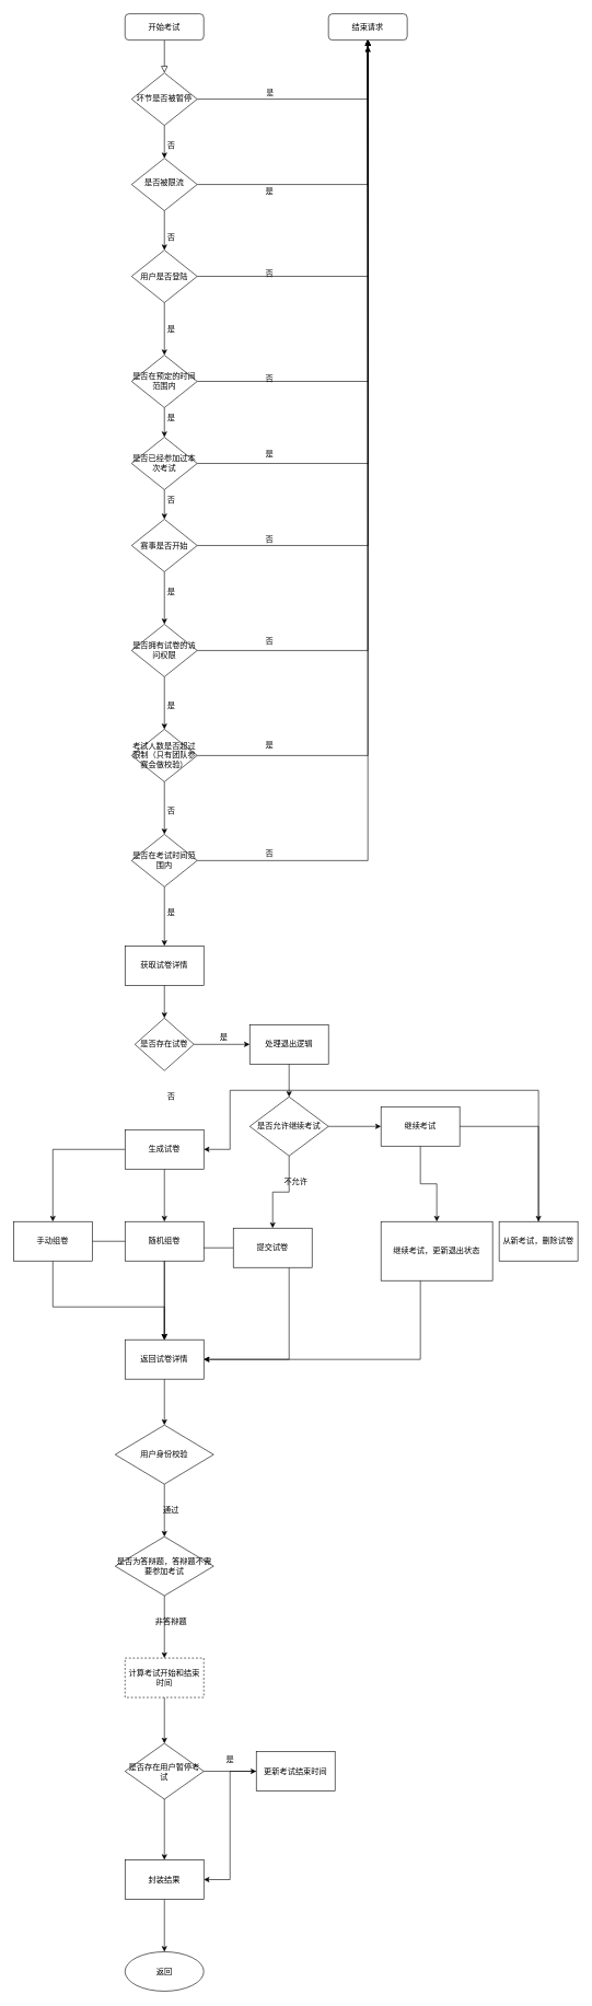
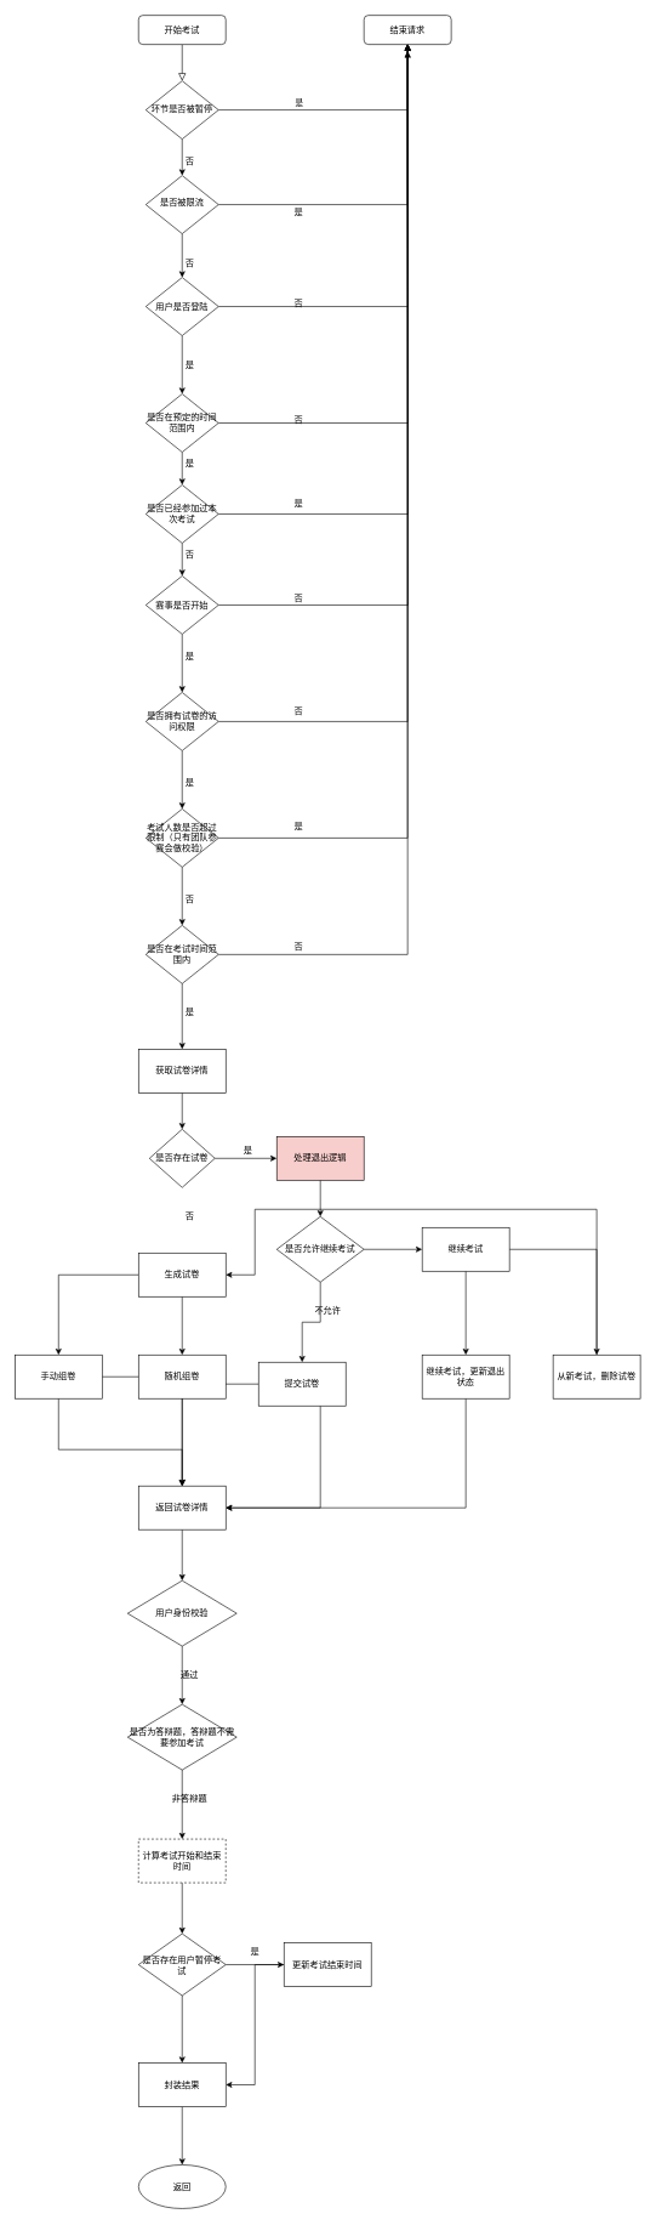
  <mxCell id="0" />
  <mxCell id="1" parent="0" />
  <mxCell id="2" value="" style="rounded=0;html=1;jettySize=auto;orthogonalLoop=1;fontSize=11;endArrow=block;endFill=0;endSize=8;strokeWidth=1;shadow=0;labelBackgroundColor=none;edgeStyle=orthogonalEdgeStyle;" parent="1" source="3" target="7" edge="1"><mxGeometry relative="1" as="geometry" /></mxCell>
  <mxCell id="3" value="开始考试" style="rounded=1;whiteSpace=wrap;html=1;fontSize=12;glass=0;strokeWidth=1;shadow=0;" parent="1" vertex="1"><mxGeometry x="190" y="20" width="120" height="40" as="geometry" /></mxCell>
  <mxCell id="4" style="edgeStyle=orthogonalEdgeStyle;rounded=0;orthogonalLoop=1;jettySize=auto;html=1;exitX=1;exitY=0.5;exitDx=0;exitDy=0;entryX=0.5;entryY=1;entryDx=0;entryDy=0;" edge="1" parent="1" source="7" target="8"><mxGeometry relative="1" as="geometry" /></mxCell>
  <mxCell id="5" value="是" style="edgeLabel;html=1;align=center;verticalAlign=middle;resizable=0;points=[];" vertex="1" connectable="0" parent="4"><mxGeometry x="-0.486" y="4" relative="1" as="geometry"><mxPoint x="20" y="-6" as="offset" /></mxGeometry></mxCell>
  <mxCell id="6" style="edgeStyle=orthogonalEdgeStyle;rounded=0;orthogonalLoop=1;jettySize=auto;html=1;entryX=0.5;entryY=0;entryDx=0;entryDy=0;" edge="1" parent="1" source="7" target="12"><mxGeometry relative="1" as="geometry"><mxPoint x="250" y="270" as="targetPoint" /></mxGeometry></mxCell>
  <mxCell id="7" value="环节是否被暂停" style="rhombus;whiteSpace=wrap;html=1;shadow=0;fontFamily=Helvetica;fontSize=12;align=center;strokeWidth=1;spacing=6;spacingTop=-4;" parent="1" vertex="1"><mxGeometry x="200" y="110" width="100" height="80" as="geometry" /></mxCell>
  <mxCell id="8" value="结束请求" style="rounded=1;whiteSpace=wrap;html=1;fontSize=12;glass=0;strokeWidth=1;shadow=0;" vertex="1" parent="1"><mxGeometry x="500" y="20" width="120" height="40" as="geometry" /></mxCell>
  <mxCell id="9" value="否" style="text;html=1;align=center;verticalAlign=middle;resizable=0;points=[];autosize=1;strokeColor=none;fillColor=none;" vertex="1" parent="1"><mxGeometry x="240" y="205" width="40" height="30" as="geometry" /></mxCell>
  <mxCell id="10" style="edgeStyle=orthogonalEdgeStyle;rounded=0;orthogonalLoop=1;jettySize=auto;html=1;entryX=0.5;entryY=1;entryDx=0;entryDy=0;" edge="1" parent="1" source="12" target="8"><mxGeometry relative="1" as="geometry" /></mxCell>
  <mxCell id="11" style="edgeStyle=orthogonalEdgeStyle;rounded=0;orthogonalLoop=1;jettySize=auto;html=1;entryX=0.5;entryY=0;entryDx=0;entryDy=0;" edge="1" parent="1" source="12" target="17"><mxGeometry relative="1" as="geometry"><mxPoint x="250" y="410" as="targetPoint" /></mxGeometry></mxCell>
  <mxCell id="12" value="是否被限流" style="rhombus;whiteSpace=wrap;html=1;shadow=0;fontFamily=Helvetica;fontSize=12;align=center;strokeWidth=1;spacing=6;spacingTop=-4;" vertex="1" parent="1"><mxGeometry x="200" y="240" width="100" height="80" as="geometry" /></mxCell>
  <mxCell id="13" value="是" style="text;html=1;align=center;verticalAlign=middle;resizable=0;points=[];autosize=1;strokeColor=none;fillColor=none;" vertex="1" parent="1"><mxGeometry x="390" y="275" width="40" height="30" as="geometry" /></mxCell>
  <mxCell id="14" value="否" style="text;html=1;align=center;verticalAlign=middle;resizable=0;points=[];autosize=1;strokeColor=none;fillColor=none;" vertex="1" parent="1"><mxGeometry x="240" y="345" width="40" height="30" as="geometry" /></mxCell>
  <mxCell id="15" style="edgeStyle=orthogonalEdgeStyle;rounded=0;orthogonalLoop=1;jettySize=auto;html=1;" edge="1" parent="1" source="17"><mxGeometry relative="1" as="geometry"><mxPoint x="560" y="70" as="targetPoint" /></mxGeometry></mxCell>
  <mxCell id="16" value="" style="edgeStyle=orthogonalEdgeStyle;rounded=0;orthogonalLoop=1;jettySize=auto;html=1;" edge="1" parent="1" source="17" target="21"><mxGeometry relative="1" as="geometry" /></mxCell>
  <mxCell id="17" value="用户是否登陆" style="rhombus;whiteSpace=wrap;html=1;" vertex="1" parent="1"><mxGeometry x="200" y="380" width="100" height="80" as="geometry" /></mxCell>
  <mxCell id="18" value="否" style="text;html=1;align=center;verticalAlign=middle;resizable=0;points=[];autosize=1;strokeColor=none;fillColor=none;" vertex="1" parent="1"><mxGeometry x="390" y="400" width="40" height="30" as="geometry" /></mxCell>
  <mxCell id="19" style="edgeStyle=orthogonalEdgeStyle;rounded=0;orthogonalLoop=1;jettySize=auto;html=1;exitX=1;exitY=0.5;exitDx=0;exitDy=0;" edge="1" parent="1" source="21"><mxGeometry relative="1" as="geometry"><mxPoint x="560" y="60" as="targetPoint" /></mxGeometry></mxCell>
  <mxCell id="20" value="" style="edgeStyle=orthogonalEdgeStyle;rounded=0;orthogonalLoop=1;jettySize=auto;html=1;" edge="1" parent="1" source="21" target="26"><mxGeometry relative="1" as="geometry" /></mxCell>
  <mxCell id="21" value="是否在预定的时间范围内" style="rhombus;whiteSpace=wrap;html=1;" vertex="1" parent="1"><mxGeometry x="200" y="540" width="100" height="80" as="geometry" /></mxCell>
  <mxCell id="22" value="是" style="text;html=1;align=center;verticalAlign=middle;resizable=0;points=[];autosize=1;strokeColor=none;fillColor=none;" vertex="1" parent="1"><mxGeometry x="240" y="485" width="40" height="30" as="geometry" /></mxCell>
  <mxCell id="23" value="否" style="text;html=1;align=center;verticalAlign=middle;resizable=0;points=[];autosize=1;strokeColor=none;fillColor=none;" vertex="1" parent="1"><mxGeometry x="390" y="560" width="40" height="30" as="geometry" /></mxCell>
  <mxCell id="24" style="edgeStyle=orthogonalEdgeStyle;rounded=0;orthogonalLoop=1;jettySize=auto;html=1;" edge="1" parent="1" source="26"><mxGeometry relative="1" as="geometry"><mxPoint x="560" y="59" as="targetPoint" /></mxGeometry></mxCell>
  <mxCell id="25" value="" style="edgeStyle=orthogonalEdgeStyle;rounded=0;orthogonalLoop=1;jettySize=auto;html=1;" edge="1" parent="1" source="26" target="31"><mxGeometry relative="1" as="geometry" /></mxCell>
  <mxCell id="26" value="是否已经参加过本次考试" style="rhombus;whiteSpace=wrap;html=1;" vertex="1" parent="1"><mxGeometry x="200" y="665" width="100" height="80" as="geometry" /></mxCell>
  <mxCell id="27" value="是" style="text;html=1;align=center;verticalAlign=middle;resizable=0;points=[];autosize=1;strokeColor=none;fillColor=none;" vertex="1" parent="1"><mxGeometry x="240" y="620" width="40" height="30" as="geometry" /></mxCell>
  <mxCell id="28" value="是" style="text;html=1;align=center;verticalAlign=middle;resizable=0;points=[];autosize=1;strokeColor=none;fillColor=none;" vertex="1" parent="1"><mxGeometry x="390" y="675" width="40" height="30" as="geometry" /></mxCell>
  <mxCell id="29" style="edgeStyle=orthogonalEdgeStyle;rounded=0;orthogonalLoop=1;jettySize=auto;html=1;" edge="1" parent="1" source="31"><mxGeometry relative="1" as="geometry"><mxPoint x="560" y="69" as="targetPoint" /></mxGeometry></mxCell>
  <mxCell id="30" value="" style="edgeStyle=orthogonalEdgeStyle;rounded=0;orthogonalLoop=1;jettySize=auto;html=1;" edge="1" parent="1" source="31" target="36"><mxGeometry relative="1" as="geometry" /></mxCell>
  <mxCell id="31" value="赛事是否开始" style="rhombus;whiteSpace=wrap;html=1;" vertex="1" parent="1"><mxGeometry x="200" y="790" width="100" height="80" as="geometry" /></mxCell>
  <mxCell id="32" value="否" style="text;html=1;align=center;verticalAlign=middle;resizable=0;points=[];autosize=1;strokeColor=none;fillColor=none;" vertex="1" parent="1"><mxGeometry x="240" y="745" width="40" height="30" as="geometry" /></mxCell>
  <mxCell id="33" value="否" style="text;html=1;align=center;verticalAlign=middle;resizable=0;points=[];autosize=1;strokeColor=none;fillColor=none;" vertex="1" parent="1"><mxGeometry x="390" y="805" width="40" height="30" as="geometry" /></mxCell>
  <mxCell id="34" style="edgeStyle=orthogonalEdgeStyle;rounded=0;orthogonalLoop=1;jettySize=auto;html=1;entryX=0.5;entryY=1;entryDx=0;entryDy=0;" edge="1" parent="1" source="36" target="8"><mxGeometry relative="1" as="geometry" /></mxCell>
  <mxCell id="35" value="" style="edgeStyle=orthogonalEdgeStyle;rounded=0;orthogonalLoop=1;jettySize=auto;html=1;" edge="1" parent="1" source="36" target="41"><mxGeometry relative="1" as="geometry" /></mxCell>
  <mxCell id="36" value="是否拥有试卷的访问权限" style="rhombus;whiteSpace=wrap;html=1;" vertex="1" parent="1"><mxGeometry x="200" y="950" width="100" height="80" as="geometry" /></mxCell>
  <mxCell id="37" value="否" style="text;html=1;align=center;verticalAlign=middle;resizable=0;points=[];autosize=1;strokeColor=none;fillColor=none;" vertex="1" parent="1"><mxGeometry x="390" y="960" width="40" height="30" as="geometry" /></mxCell>
  <mxCell id="38" value="是" style="text;html=1;align=center;verticalAlign=middle;resizable=0;points=[];autosize=1;strokeColor=none;fillColor=none;" vertex="1" parent="1"><mxGeometry x="240" y="885" width="40" height="30" as="geometry" /></mxCell>
  <mxCell id="39" style="edgeStyle=orthogonalEdgeStyle;rounded=0;orthogonalLoop=1;jettySize=auto;html=1;exitX=1;exitY=0.5;exitDx=0;exitDy=0;entryX=0.5;entryY=1;entryDx=0;entryDy=0;" edge="1" parent="1" source="41" target="8"><mxGeometry relative="1" as="geometry" /></mxCell>
  <mxCell id="40" value="" style="edgeStyle=orthogonalEdgeStyle;rounded=0;orthogonalLoop=1;jettySize=auto;html=1;" edge="1" parent="1" source="41" target="46"><mxGeometry relative="1" as="geometry" /></mxCell>
  <mxCell id="41" value="考试人数是否超过限制（只有团队参赛会做校验）" style="rhombus;whiteSpace=wrap;html=1;" vertex="1" parent="1"><mxGeometry x="200" y="1110" width="100" height="80" as="geometry" /></mxCell>
  <mxCell id="42" value="是" style="text;html=1;align=center;verticalAlign=middle;resizable=0;points=[];autosize=1;strokeColor=none;fillColor=none;" vertex="1" parent="1"><mxGeometry x="240" y="1060" width="40" height="30" as="geometry" /></mxCell>
  <mxCell id="43" value="是" style="text;html=1;align=center;verticalAlign=middle;resizable=0;points=[];autosize=1;strokeColor=none;fillColor=none;" vertex="1" parent="1"><mxGeometry x="390" y="1120" width="40" height="30" as="geometry" /></mxCell>
  <mxCell id="44" style="edgeStyle=orthogonalEdgeStyle;rounded=0;orthogonalLoop=1;jettySize=auto;html=1;entryX=0.5;entryY=1;entryDx=0;entryDy=0;" edge="1" parent="1" source="46" target="8"><mxGeometry relative="1" as="geometry" /></mxCell>
  <mxCell id="45" value="" style="edgeStyle=orthogonalEdgeStyle;rounded=0;orthogonalLoop=1;jettySize=auto;html=1;entryX=0.5;entryY=0;entryDx=0;entryDy=0;" edge="1" parent="1" source="46" target="51"><mxGeometry relative="1" as="geometry" /></mxCell>
  <mxCell id="46" value="是否在考试时间范围内" style="rhombus;whiteSpace=wrap;html=1;" vertex="1" parent="1"><mxGeometry x="200" y="1270" width="100" height="80" as="geometry" /></mxCell>
  <mxCell id="47" value="否" style="text;html=1;align=center;verticalAlign=middle;resizable=0;points=[];autosize=1;strokeColor=none;fillColor=none;" vertex="1" parent="1"><mxGeometry x="240" y="1220" width="40" height="30" as="geometry" /></mxCell>
  <mxCell id="48" value="否" style="text;html=1;align=center;verticalAlign=middle;resizable=0;points=[];autosize=1;strokeColor=none;fillColor=none;" vertex="1" parent="1"><mxGeometry x="390" y="1285" width="40" height="30" as="geometry" /></mxCell>
  <mxCell id="49" value="是" style="text;html=1;align=center;verticalAlign=middle;resizable=0;points=[];autosize=1;strokeColor=none;fillColor=none;" vertex="1" parent="1"><mxGeometry x="240" y="1375" width="40" height="30" as="geometry" /></mxCell>
  <mxCell id="50" value="" style="edgeStyle=orthogonalEdgeStyle;rounded=0;orthogonalLoop=1;jettySize=auto;html=1;" edge="1" parent="1" source="51" target="53"><mxGeometry relative="1" as="geometry" /></mxCell>
  <mxCell id="51" value="获取试卷详情" style="whiteSpace=wrap;html=1;" vertex="1" parent="1"><mxGeometry x="190" y="1440" width="120" height="60" as="geometry" /></mxCell>
  <mxCell id="52" value="" style="edgeStyle=orthogonalEdgeStyle;rounded=0;orthogonalLoop=1;jettySize=auto;html=1;" edge="1" parent="1" source="53" target="55"><mxGeometry relative="1" as="geometry" /></mxCell>
  <mxCell id="53" value="是否存在试卷" style="rhombus;whiteSpace=wrap;html=1;" vertex="1" parent="1"><mxGeometry x="205" y="1550" width="90" height="80" as="geometry" /></mxCell>
  <mxCell id="54" value="" style="edgeStyle=orthogonalEdgeStyle;rounded=0;orthogonalLoop=1;jettySize=auto;html=1;" edge="1" parent="1" source="55" target="59"><mxGeometry relative="1" as="geometry" /></mxCell>
- <mxCell id="55" value="处理退出逻辑" style="whiteSpace=wrap;html=1;" vertex="1" parent="1"><mxGeometry x="380" y="1560" width="120" height="60" as="geometry" /></mxCell>
+ <mxCell id="55" value="处理退出逻辑" style="whiteSpace=wrap;html=1;fillColor=#f8cecc;" vertex="1" parent="1"><mxGeometry x="380" y="1560" width="120" height="60" as="geometry" /></mxCell>
  <mxCell id="56" value="是" style="text;html=1;align=center;verticalAlign=middle;resizable=0;points=[];autosize=1;strokeColor=none;fillColor=none;" vertex="1" parent="1"><mxGeometry x="320" y="1565" width="40" height="30" as="geometry" /></mxCell>
  <mxCell id="57" value="" style="edgeStyle=orthogonalEdgeStyle;rounded=0;orthogonalLoop=1;jettySize=auto;html=1;" edge="1" parent="1" source="59" target="62"><mxGeometry relative="1" as="geometry" /></mxCell>
  <mxCell id="58" value="" style="edgeStyle=orthogonalEdgeStyle;rounded=0;orthogonalLoop=1;jettySize=auto;html=1;" edge="1" parent="1" source="59" target="65"><mxGeometry relative="1" as="geometry" /></mxCell>
  <mxCell id="59" value="是否允许继续考试" style="rhombus;whiteSpace=wrap;html=1;" vertex="1" parent="1"><mxGeometry x="380" y="1670" width="120" height="90" as="geometry" /></mxCell>
  <mxCell id="60" value="" style="edgeStyle=orthogonalEdgeStyle;rounded=0;orthogonalLoop=1;jettySize=auto;html=1;" edge="1" parent="1" source="62" target="78"><mxGeometry relative="1" as="geometry" /></mxCell>
  <mxCell id="61" value="" style="edgeStyle=orthogonalEdgeStyle;rounded=0;orthogonalLoop=1;jettySize=auto;html=1;" edge="1" parent="1" source="62" target="80"><mxGeometry relative="1" as="geometry" /></mxCell>
  <mxCell id="62" value="继续考试" style="whiteSpace=wrap;html=1;" vertex="1" parent="1"><mxGeometry x="580" y="1685" width="120" height="60" as="geometry" /></mxCell>
  <mxCell id="63" style="edgeStyle=orthogonalEdgeStyle;rounded=0;orthogonalLoop=1;jettySize=auto;html=1;" edge="1" parent="1" source="65" target="76"><mxGeometry relative="1" as="geometry" /></mxCell>
  <mxCell id="64" style="edgeStyle=orthogonalEdgeStyle;rounded=0;orthogonalLoop=1;jettySize=auto;html=1;" edge="1" parent="1" source="65"><mxGeometry relative="1" as="geometry"><mxPoint x="310" y="2070" as="targetPoint" /><Array as="points"><mxPoint x="440" y="2070" /></Array></mxGeometry></mxCell>
  <mxCell id="65" value="提交试卷" style="whiteSpace=wrap;html=1;" vertex="1" parent="1"><mxGeometry x="355" y="1870" width="120" height="60" as="geometry" /></mxCell>
  <mxCell id="66" value="不允许" style="text;html=1;align=center;verticalAlign=middle;resizable=0;points=[];autosize=1;strokeColor=none;fillColor=none;" vertex="1" parent="1"><mxGeometry x="420" y="1785" width="60" height="30" as="geometry" /></mxCell>
  <mxCell id="67" value="" style="edgeStyle=orthogonalEdgeStyle;rounded=0;orthogonalLoop=1;jettySize=auto;html=1;" edge="1" parent="1" source="69" target="73"><mxGeometry relative="1" as="geometry" /></mxCell>
  <mxCell id="68" value="" style="edgeStyle=orthogonalEdgeStyle;rounded=0;orthogonalLoop=1;jettySize=auto;html=1;" edge="1" parent="1" source="69" target="74"><mxGeometry relative="1" as="geometry" /></mxCell>
  <mxCell id="69" value="生成试卷" style="whiteSpace=wrap;html=1;" vertex="1" parent="1"><mxGeometry x="190" y="1720" width="120" height="60" as="geometry" /></mxCell>
  <mxCell id="70" value="否" style="text;html=1;align=center;verticalAlign=middle;resizable=0;points=[];autosize=1;strokeColor=none;fillColor=none;" vertex="1" parent="1"><mxGeometry x="240" y="1655" width="40" height="30" as="geometry" /></mxCell>
  <mxCell id="71" value="" style="edgeStyle=orthogonalEdgeStyle;rounded=0;orthogonalLoop=1;jettySize=auto;html=1;" edge="1" parent="1" source="73" target="76"><mxGeometry relative="1" as="geometry" /></mxCell>
  <mxCell id="72" style="edgeStyle=orthogonalEdgeStyle;rounded=0;orthogonalLoop=1;jettySize=auto;html=1;entryX=0.5;entryY=0;entryDx=0;entryDy=0;" edge="1" parent="1" source="73" target="76"><mxGeometry relative="1" as="geometry"><Array as="points"><mxPoint x="80" y="1990" /><mxPoint x="250" y="1990" /></Array></mxGeometry></mxCell>
  <mxCell id="73" value="手动组卷" style="whiteSpace=wrap;html=1;" vertex="1" parent="1"><mxGeometry x="20" y="1860" width="120" height="60" as="geometry" /></mxCell>
  <mxCell id="74" value="随机组卷" style="whiteSpace=wrap;html=1;" vertex="1" parent="1"><mxGeometry x="190" y="1860" width="120" height="60" as="geometry" /></mxCell>
  <mxCell id="75" value="" style="edgeStyle=orthogonalEdgeStyle;rounded=0;orthogonalLoop=1;jettySize=auto;html=1;" edge="1" parent="1" source="76" target="82"><mxGeometry relative="1" as="geometry" /></mxCell>
  <mxCell id="76" value="返回试卷详情" style="whiteSpace=wrap;html=1;" vertex="1" parent="1"><mxGeometry x="190" y="2040" width="120" height="60" as="geometry" /></mxCell>
  <mxCell id="77" style="edgeStyle=orthogonalEdgeStyle;rounded=0;orthogonalLoop=1;jettySize=auto;html=1;entryX=1;entryY=0.5;entryDx=0;entryDy=0;" edge="1" parent="1" source="78" target="76"><mxGeometry relative="1" as="geometry"><Array as="points"><mxPoint x="640" y="2070" /></Array></mxGeometry></mxCell>
- <mxCell id="78" value="继续考试，更新退出状态" style="whiteSpace=wrap;html=1;" vertex="1" parent="1"><mxGeometry x="580" y="1860" width="170" height="90" as="geometry" /></mxCell>
+ <mxCell id="78" value="继续考试，更新退出状态" style="whiteSpace=wrap;html=1;" vertex="1" parent="1"><mxGeometry x="580" y="1860" width="120" height="60" as="geometry" /></mxCell>
  <mxCell id="79" style="edgeStyle=orthogonalEdgeStyle;rounded=0;orthogonalLoop=1;jettySize=auto;html=1;" edge="1" parent="1" source="80"><mxGeometry relative="1" as="geometry"><mxPoint x="310" y="1750" as="targetPoint" /><Array as="points"><mxPoint x="820" y="1660" /><mxPoint x="350" y="1660" /><mxPoint x="350" y="1750" /></Array></mxGeometry></mxCell>
  <mxCell id="80" value="从新考试，删除试卷" style="whiteSpace=wrap;html=1;" vertex="1" parent="1"><mxGeometry x="760" y="1860" width="120" height="60" as="geometry" /></mxCell>
  <mxCell id="81" value="" style="edgeStyle=orthogonalEdgeStyle;rounded=0;orthogonalLoop=1;jettySize=auto;html=1;" edge="1" parent="1" source="82" target="84"><mxGeometry relative="1" as="geometry" /></mxCell>
  <mxCell id="82" value="用户身份校验" style="rhombus;whiteSpace=wrap;html=1;" vertex="1" parent="1"><mxGeometry x="175" y="2170" width="150" height="90" as="geometry" /></mxCell>
  <mxCell id="83" value="" style="edgeStyle=orthogonalEdgeStyle;rounded=0;orthogonalLoop=1;jettySize=auto;html=1;" edge="1" parent="1" source="84" target="87"><mxGeometry relative="1" as="geometry" /></mxCell>
  <mxCell id="84" value="是否为答辩题，答辩题不需要参加考试" style="rhombus;whiteSpace=wrap;html=1;" vertex="1" parent="1"><mxGeometry x="175" y="2340" width="150" height="90" as="geometry" /></mxCell>
  <mxCell id="85" value="通过" style="text;html=1;align=center;verticalAlign=middle;resizable=0;points=[];autosize=1;strokeColor=none;fillColor=none;" vertex="1" parent="1"><mxGeometry x="235" y="2285" width="50" height="30" as="geometry" /></mxCell>
  <mxCell id="86" value="" style="edgeStyle=orthogonalEdgeStyle;rounded=0;orthogonalLoop=1;jettySize=auto;html=1;" edge="1" parent="1" source="87" target="91"><mxGeometry relative="1" as="geometry" /></mxCell>
  <mxCell id="87" value="计算考试开始和结束时间" style="whiteSpace=wrap;html=1;dashed=1;" vertex="1" parent="1"><mxGeometry x="190" y="2525" width="120" height="60" as="geometry" /></mxCell>
  <mxCell id="88" value="非答辩题" style="text;html=1;align=center;verticalAlign=middle;resizable=0;points=[];autosize=1;strokeColor=none;fillColor=none;" vertex="1" parent="1"><mxGeometry x="225" y="2455" width="70" height="30" as="geometry" /></mxCell>
  <mxCell id="89" value="" style="edgeStyle=orthogonalEdgeStyle;rounded=0;orthogonalLoop=1;jettySize=auto;html=1;" edge="1" parent="1" source="91" target="93"><mxGeometry relative="1" as="geometry" /></mxCell>
  <mxCell id="90" value="" style="edgeStyle=orthogonalEdgeStyle;rounded=0;orthogonalLoop=1;jettySize=auto;html=1;" edge="1" parent="1" source="91" target="96"><mxGeometry relative="1" as="geometry" /></mxCell>
  <mxCell id="91" value="是否存在用户暂停考试" style="rhombus;whiteSpace=wrap;html=1;" vertex="1" parent="1"><mxGeometry x="190" y="2655" width="120" height="85" as="geometry" /></mxCell>
  <mxCell id="92" style="edgeStyle=orthogonalEdgeStyle;rounded=0;orthogonalLoop=1;jettySize=auto;html=1;entryX=1;entryY=0.5;entryDx=0;entryDy=0;" edge="1" parent="1" source="93" target="96"><mxGeometry relative="1" as="geometry" /></mxCell>
  <mxCell id="93" value="更新考试结束时间" style="whiteSpace=wrap;html=1;" vertex="1" parent="1"><mxGeometry x="390" y="2667.5" width="120" height="60" as="geometry" /></mxCell>
  <mxCell id="94" value="是" style="text;html=1;align=center;verticalAlign=middle;resizable=0;points=[];autosize=1;strokeColor=none;fillColor=none;" vertex="1" parent="1"><mxGeometry x="330" y="2665" width="40" height="30" as="geometry" /></mxCell>
  <mxCell id="95" value="" style="edgeStyle=orthogonalEdgeStyle;rounded=0;orthogonalLoop=1;jettySize=auto;html=1;" edge="1" parent="1" source="96" target="97"><mxGeometry relative="1" as="geometry" /></mxCell>
  <mxCell id="96" value="封装结果" style="whiteSpace=wrap;html=1;" vertex="1" parent="1"><mxGeometry x="190" y="2832.5" width="120" height="60" as="geometry" /></mxCell>
  <mxCell id="97" value="返回" style="ellipse;whiteSpace=wrap;html=1;" vertex="1" parent="1"><mxGeometry x="190" y="2972.5" width="120" height="60" as="geometry" /></mxCell>
